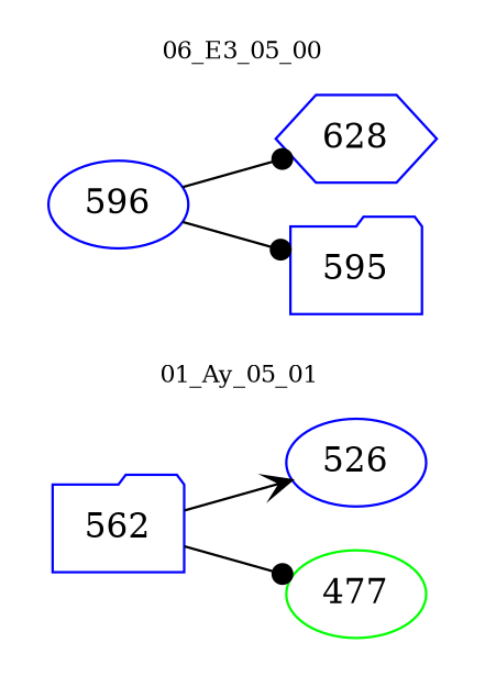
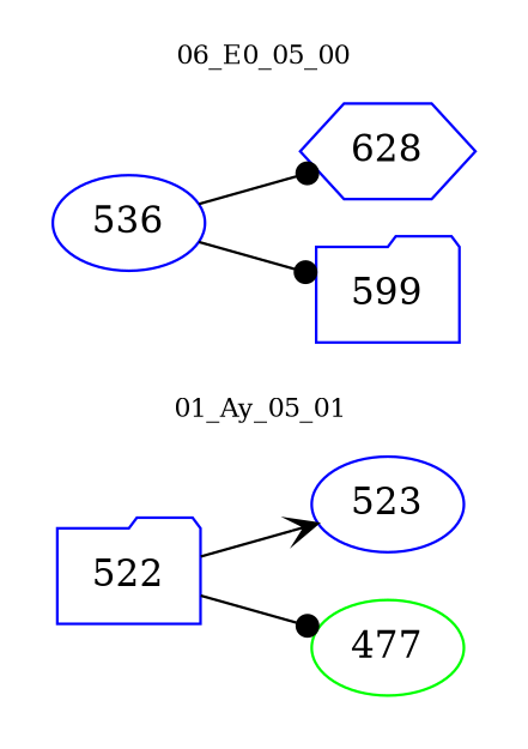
  digraph {
    rankdir=LR
    node [color=blue shape=ellipse]
    edge [arrowhead=dot color=black]
-   n1 [label=562 shape=folder]
+   n1 [label=522 shape=folder]
    n2 [color=green label=477]
-   n3 [label=526]
-   n4 [label=596]
-   n5 [label=595 shape=folder]
+   n3 [label=523]
+   n4 [label=536]
+   n5 [label=599 shape=folder]
    n6 [label=628 shape=hexagon]
    subgraph cluster_1 {
      color=white
      fontsize=10
      label="01_Ay_05_01"
      n1
      n2
      n3
    }
    subgraph cluster_2 {
      color=white
      fontsize=10
-     label="06_E3_05_00"
+     label="06_E0_05_00"
      n4
      n5
      n6
    }
    n1 -> n2
    n1 -> n3 [arrowhead=vee]
    n4 -> n5
    n4 -> n6
  }
